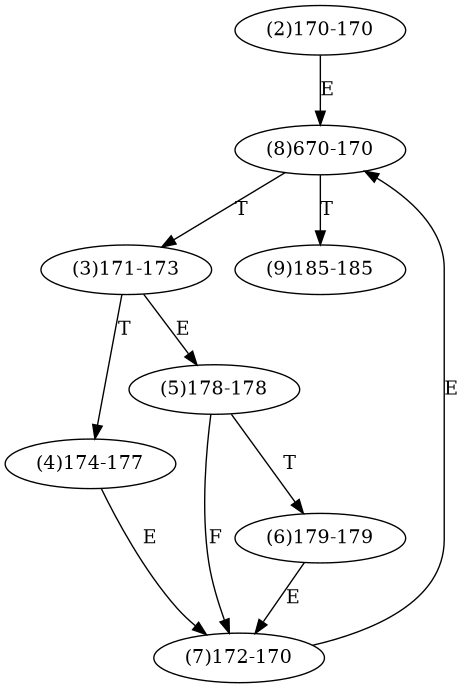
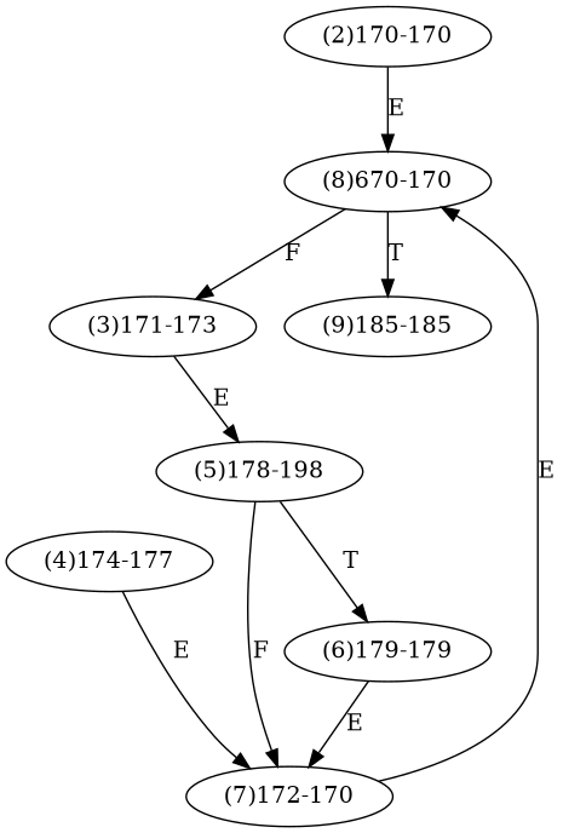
  digraph {
    n1 [label="(2)170-170"]
    n2 [label="(8)670-170"]
    n3 [label="(3)171-173"]
    n4 [label="(9)185-185"]
    n5 [label="(4)174-177"]
-   n6 [label="(5)178-178"]
+   n6 [label="(5)178-198"]
    n7 [label="(7)172-170"]
    n8 [label="(6)179-179"]
    n1 -> n2 [label=E]
-   n2 -> n3 [label=T]
+   n2 -> n3 [label=F]
    n2 -> n4 [label=T]
-   n3 -> n5 [label=T]
    n3 -> n6 [label=E]
    n5 -> n7 [label=E]
    n6 -> n7 [label=F]
    n6 -> n8 [label=T]
    n7 -> n2 [label=E]
    n8 -> n7 [label=E]
  }
